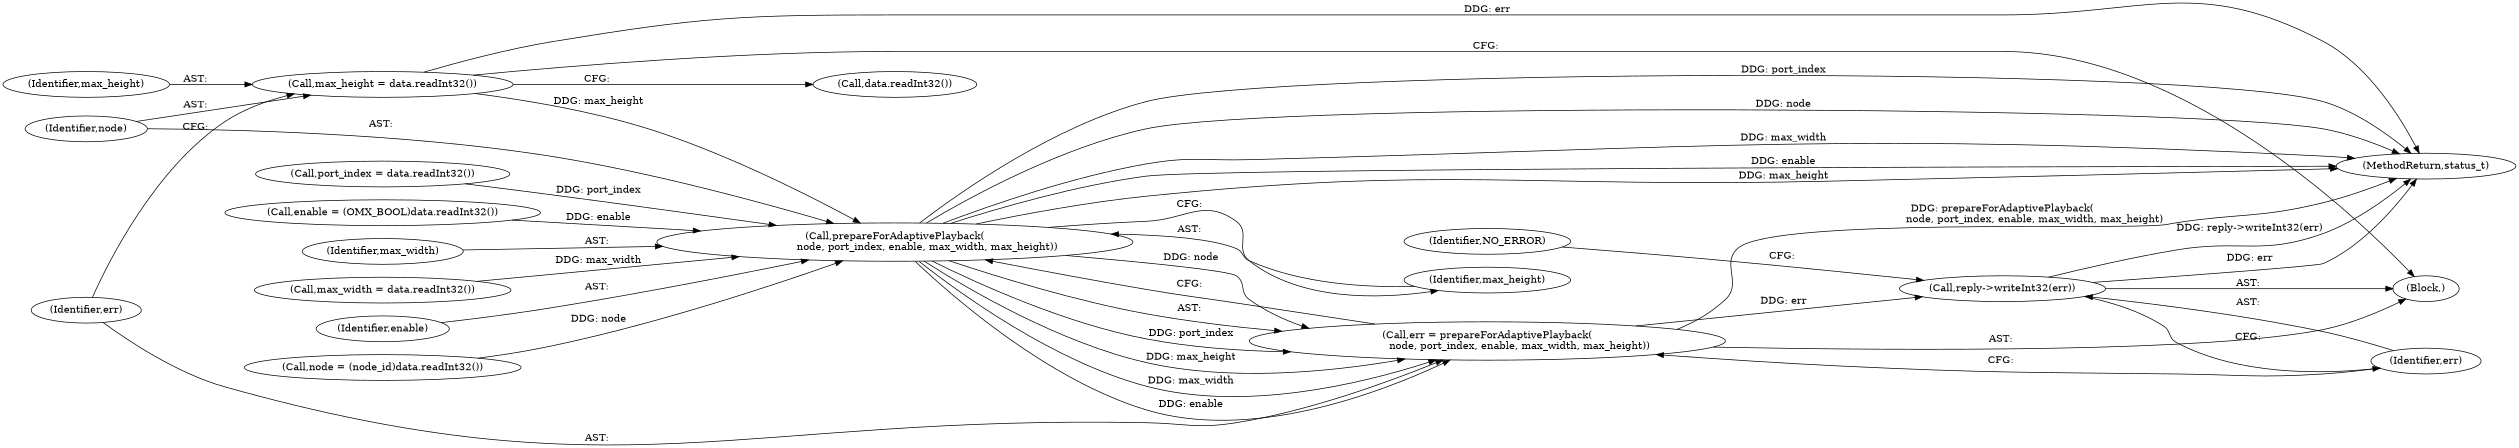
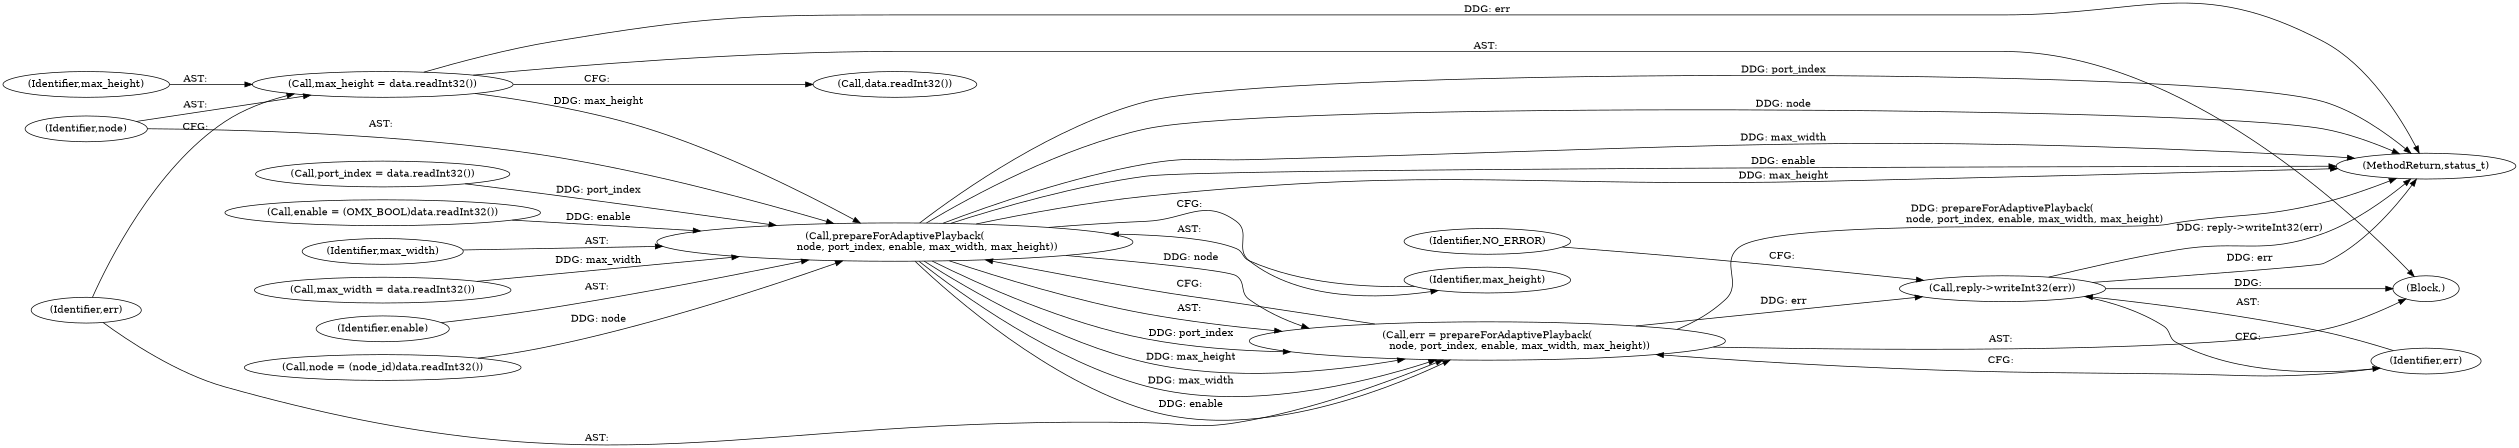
  digraph {
    rankdir=LR
    n1 [label="(Call,max_height = data.readInt32())"]
    n2 [label="(Call,prepareForAdaptivePlayback(\n                    node, port_index, enable, max_width, max_height))"]
    n3 [label="(MethodReturn,status_t)"]
    n4 [label="(Block,)"]
    n5 [label="(Call,data.readInt32())"]
    n6 [label="(Call,err = prepareForAdaptivePlayback(\n                    node, port_index, enable, max_width, max_height))"]
    n7 [label="(Identifier,max_height)"]
    n8 [label="(Call,reply->writeInt32(err))"]
    n9 [label="(Identifier,err)"]
    n10 [label="(Call,enable = (OMX_BOOL)data.readInt32())"]
    n11 [label="(Identifier,err)"]
    n12 [label="(Identifier,NO_ERROR)"]
    n13 [label="(Identifier,max_width)"]
    n14 [label="(Identifier,node)"]
    n15 [label="(Call,node = (node_id)data.readInt32())"]
    n16 [label="(Call,port_index = data.readInt32())"]
    n17 [label="(Call,max_width = data.readInt32())"]
    n18 [label="(Identifier,max_height)"]
    n19 [label="(Identifier,enable)"]
    n1 -> n2 [label="DDG: max_height"]
    n1 -> n3 [label="DDG: err"]
-   n1 -> n4 [label="CFG: "]
+   n1 -> n4 [label="AST: "]
    n1 -> n5 [label="CFG: "]
    n2 -> n3 [label="DDG: enable"]
    n2 -> n3 [label="DDG: max_height"]
    n2 -> n3 [label="DDG: port_index"]
    n2 -> n3 [label="DDG: node"]
    n2 -> n3 [label="DDG: max_width"]
    n2 -> n6 [label="AST: "]
    n2 -> n6 [label="DDG: port_index"]
    n2 -> n6 [label="DDG: max_height"]
    n2 -> n6 [label="DDG: max_width"]
    n2 -> n6 [label="DDG: enable"]
    n2 -> n6 [label="DDG: node"]
    n2 -> n7 [label="CFG: "]
    n6 -> n2 [label="CFG: "]
    n6 -> n3 [label="DDG: prepareForAdaptivePlayback(\n                    node, port_index, enable, max_width, max_height)"]
    n6 -> n4 [label="AST: "]
    n6 -> n8 [label="DDG: err"]
    n7 -> n2 [label="AST: "]
    n8 -> n3 [label="DDG: reply->writeInt32(err)"]
    n8 -> n3 [label="DDG: err"]
-   n8 -> n4 [label="AST: "]
+   n8 -> n4 [label="DDG: "]
    n8 -> n9 [label="CFG: "]
    n9 -> n6 [label="CFG: "]
    n9 -> n8 [label="AST: "]
    n10 -> n2 [label="DDG: enable"]
    n11 -> n1 [label="CFG: "]
    n11 -> n6 [label="AST: "]
    n12 -> n8 [label="CFG: "]
    n13 -> n2 [label="AST: "]
    n14 -> n1 [label="AST: "]
    n14 -> n2 [label="AST: "]
    n15 -> n2 [label="DDG: node"]
    n16 -> n2 [label="DDG: port_index"]
    n17 -> n2 [label="DDG: max_width"]
    n18 -> n1 [label="AST: "]
    n19 -> n2 [label="AST: "]
  }
